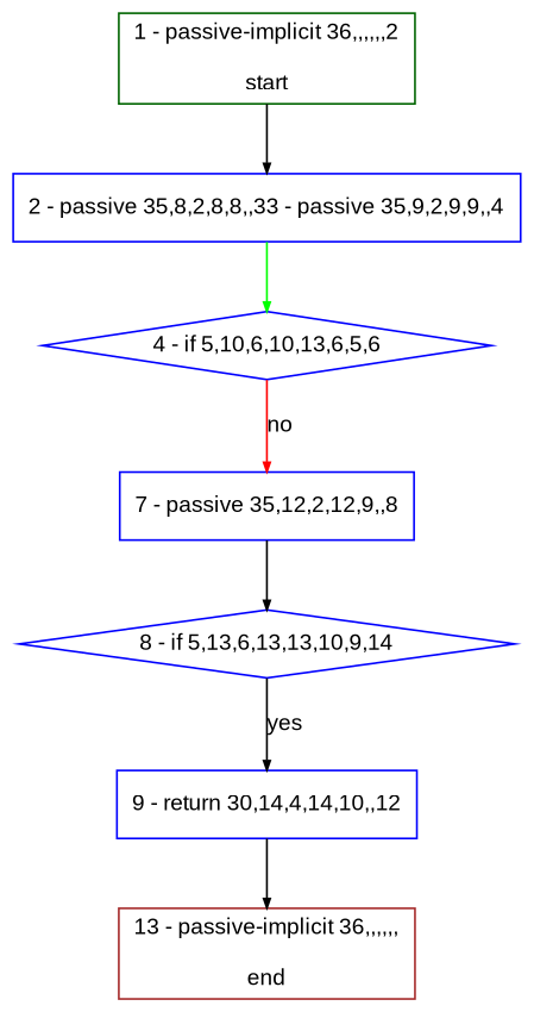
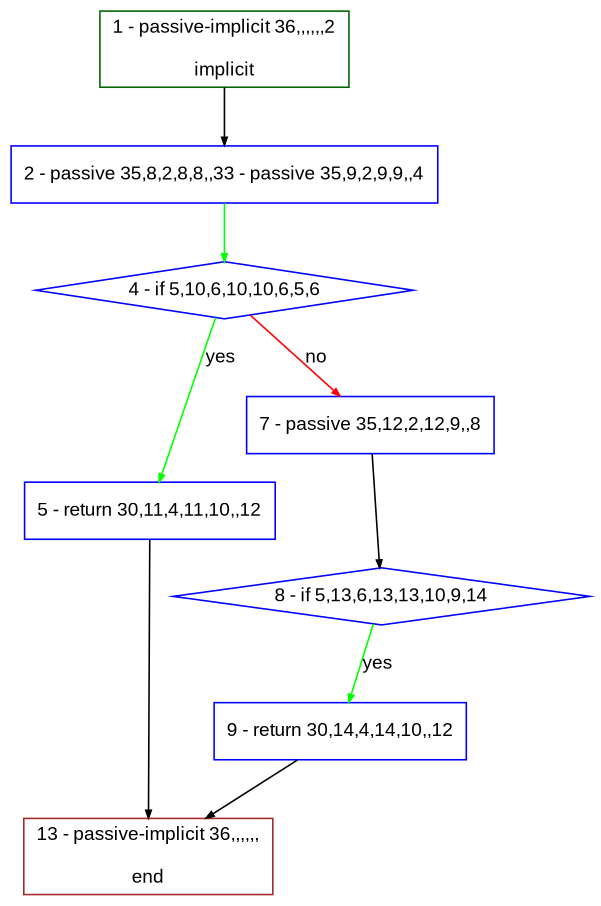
  digraph {
    bgcolor=white
    compound=true
    fillcolor="#FFFFCC"
    fontname=Arial
    fontsize=12
    pack=true
    packmode=clust
    style="rounded,filled"
    node [color="#0000ff" compound=true fillcolor="#ffffff" fixedsize=false fontname=Arial fontsize=12 node_initialized=no shape=box style=filled]
    edge [arrowhead=normal arrowsize=0.5 arrowtail=none color="#000000" compound=true dir=forward fontcolor=black fontname=Arial fontsize=12]
    n1 [label="2 - passive 35,8,2,8,8,,33 - passive 35,9,2,9,9,,4"]
-   n2 [label="4 - if 5,10,6,10,13,6,5,6" shape=diamond]
+   n2 [label="4 - if 5,10,6,10,10,6,5,6" shape=diamond]
+   n3 [label="5 - return 30,11,4,11,10,,12"]
    n4 [label="7 - passive 35,12,2,12,9,,8"]
-   n5 [color="#006400" label="1 - passive-implicit 36,,,,,,2\n\nstart"]
+   n5 [color="#006400" label="1 - passive-implicit 36,,,,,,2\n\nimplicit"]
    n6 [color="#a52a2a" label="13 - passive-implicit 36,,,,,,\n\nend"]
    n7 [label="8 - if 5,13,6,13,13,10,9,14" shape=diamond]
    n8 [label="9 - return 30,14,4,14,10,,12"]
    n1 -> n2 [color="#00ff00"]
+   n2 -> n3 [color="#00ff00" label=yes]
    n2 -> n4 [color="#ff0000" label=no]
+   n3 -> n6
    n4 -> n7
    n5 -> n1
-   n7 -> n8 [label=yes]
+   n7 -> n8 [color="#00ff00" label=yes]
    n8 -> n6
  }
